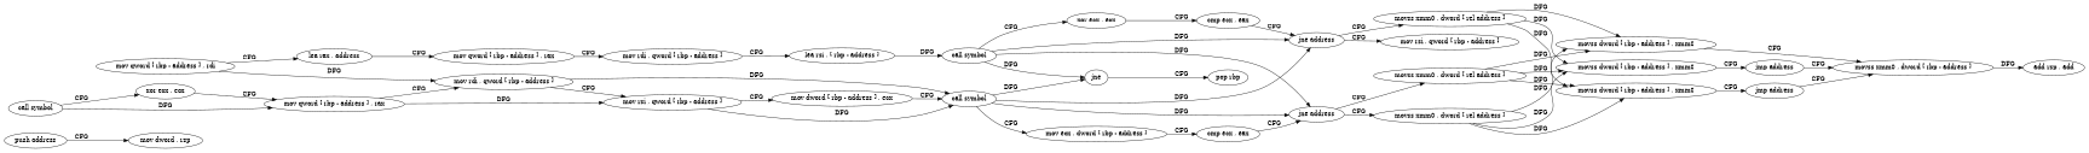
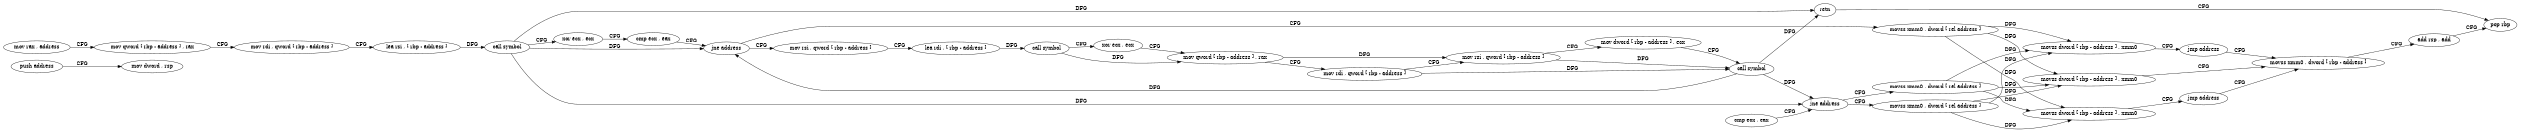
  digraph {
    rankdir=LR
    n1 [label="push address"]
    n2 [label="mov dword , rsp"]
-   n3 [label="mov qword [ rbp - address ] , rdi"]
-   n4 [label="lea rax , address"]
+   n4 [label="mov rax , address"]
    n5 [label="mov rdi , qword [ rbp - address ]"]
    n6 [label="mov qword [ rbp - address ] , rax"]
    n7 [label="mov rsi , qword [ rbp - address ]"]
    n8 [label="call symbol"]
    n9 [label="mov rdi , qword [ rbp - address ]"]
    n10 [label="lea rsi , [ rbp - address ]"]
    n11 [label="call symbol"]
    n12 [label="xor ecx , ecx"]
    n13 [label="jne address"]
    n14 [label="jne address"]
-   n15 [label=jne]
+   n15 [label=retn]
    n16 [label="cmp ecx , eax"]
    n17 [label="movss xmm0 , dword [ rel address ]"]
    n18 [label="mov rsi , qword [ rbp - address ]"]
    n19 [label="movss xmm0 , dword [ rel address ]"]
    n20 [label="movss xmm0 , dword [ rel address ]"]
    n21 [label="pop rbp"]
    n22 [label="movss dword [ rbp - address ] , xmm0"]
    n23 [label="movss dword [ rbp - address ] , xmm0"]
    n24 [label="movss dword [ rbp - address ] , xmm0"]
+   n25 [label="lea rdi , [ rbp - address ]"]
    n26 [label="movss xmm0 , dword [ rbp - address ]"]
    n27 [label="jmp address"]
    n28 [label="jmp address"]
    n29 [label="call symbol"]
    n30 [label="add rsp , add"]
    n31 [label="xor ecx , ecx"]
    n32 [label="mov qword [ rbp - address ] , rax"]
    n33 [label="mov dword [ rbp - address ] , ecx"]
-   n34 [label="mov ecx , dword [ rbp - address ]"]
    n35 [label="cmp ecx , eax"]
    n1 -> n2 [label=CFG]
-   n3 -> n4 [label=CFG]
-   n3 -> n5 [label=DFG]
    n4 -> n6 [label=CFG]
    n5 -> n7 [label=CFG]
    n5 -> n8 [label=DFG]
    n6 -> n9 [label=CFG]
    n7 -> n8 [label=DFG]
    n7 -> n33 [label=CFG]
    n8 -> n13 [label=DFG]
    n8 -> n14 [label=DFG]
    n8 -> n15 [label=DFG]
-   n8 -> n34 [label=CFG]
    n9 -> n10 [label=CFG]
    n10 -> n11 [label=DFG]
    n11 -> n12 [label=CFG]
    n11 -> n13 [label=DFG]
    n11 -> n14 [label=DFG]
    n11 -> n15 [label=DFG]
    n12 -> n16 [label=CFG]
    n13 -> n17 [label=CFG]
    n13 -> n18 [label=CFG]
    n14 -> n19 [label=CFG]
    n14 -> n20 [label=CFG]
    n15 -> n21 [label=CFG]
    n16 -> n13 [label=CFG]
    n17 -> n22 [label=DFG]
    n17 -> n23 [label=DFG]
    n17 -> n24 [label=DFG]
+   n18 -> n25 [label=CFG]
    n19 -> n22 [label=DFG]
    n19 -> n23 [label=DFG]
    n19 -> n24 [label=DFG]
    n20 -> n22 [label=DFG]
    n20 -> n23 [label=DFG]
    n20 -> n24 [label=DFG]
    n22 -> n26 [label=CFG]
    n23 -> n27 [label=CFG]
    n24 -> n28 [label=CFG]
-   n26 -> n30 [label=DFG]
+   n25 -> n29 [label=DFG]
+   n26 -> n30 [label=CFG]
    n27 -> n26 [label=CFG]
    n28 -> n26 [label=CFG]
    n29 -> n31 [label=CFG]
    n29 -> n32 [label=DFG]
+   n30 -> n21 [label=CFG]
    n31 -> n32 [label=CFG]
    n32 -> n5 [label=CFG]
    n32 -> n7 [label=DFG]
    n33 -> n8 [label=CFG]
-   n34 -> n35 [label=CFG]
    n35 -> n14 [label=CFG]
  }
